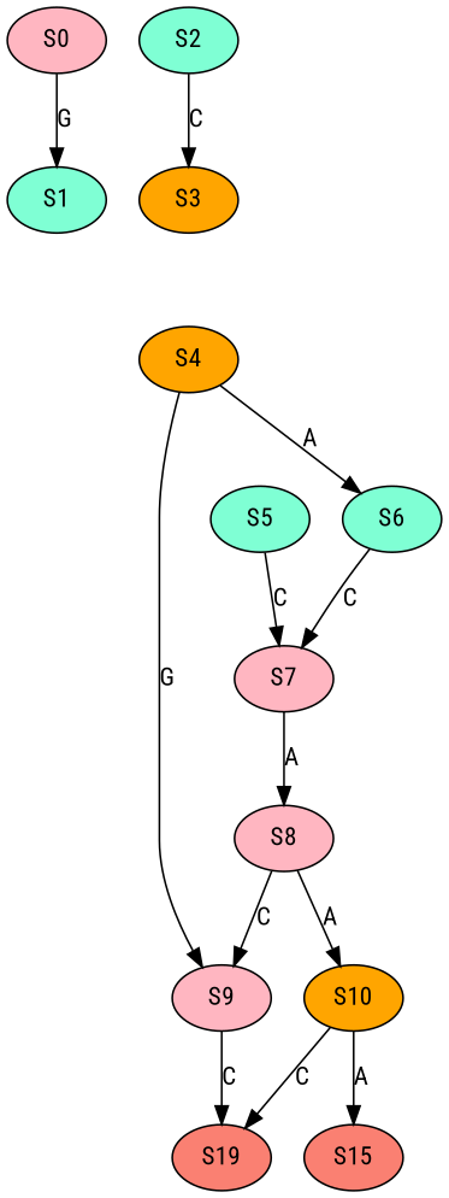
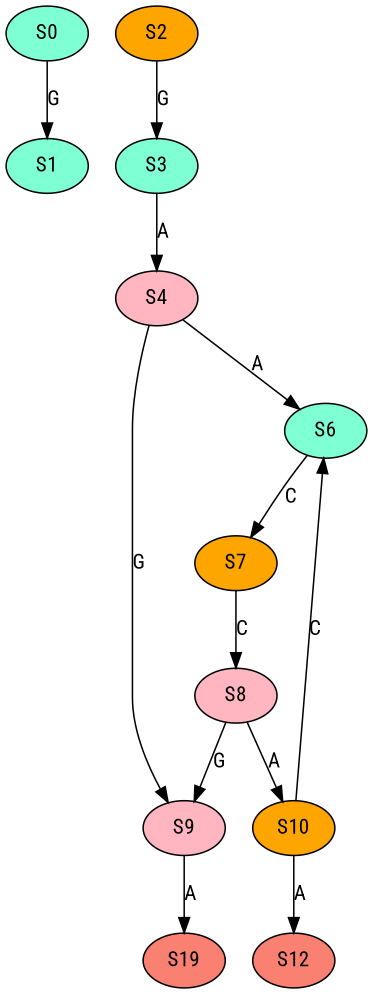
  strict digraph {
    fontname="Roboto Condensed"
    node [fillcolor=aquamarine fontname="Roboto Condensed" style=filled]
    edge [fontname="Roboto Condensed"]
    S1
-   S0 [fillcolor=lightpink]
-   S2
-   S3 [fillcolor=orange]
-   S4 [fillcolor=orange]
+   S0
+   S2 [fillcolor=orange]
+   S3
+   S4 [fillcolor=lightpink]
    S6
    S9 [fillcolor=lightpink]
-   S5
-   S7 [fillcolor=lightpink]
+   S7 [fillcolor=orange]
    S8 [fillcolor=lightpink]
    S10 [fillcolor=orange]
    n12 [fillcolor=salmon label=S19]
-   S12 [fillcolor=salmon label=S15]
+   S12 [fillcolor=salmon]
    S0 -> S1 [label=G]
-   S2 -> S3 [label=C]
+   S2 -> S3 [label=G]
+   S3 -> S4 [label=A]
    S4 -> S6 [label=A]
    S4 -> S9 [label=G]
    S6 -> S7 [label=C]
-   S9 -> n12 [label=C]
-   S5 -> S7 [label=C]
-   S7 -> S8 [label=A]
-   S8 -> S9 [label=C]
+   S9 -> n12 [label=A]
+   S7 -> S8 [label=C]
+   S8 -> S9 [label=G]
    S8 -> S10 [label=A]
-   S10 -> n12 [label=C]
+   S10 -> S6 [label=C]
    S10 -> S12 [label=A]
  }
